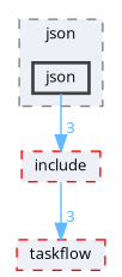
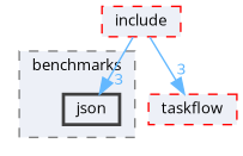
  digraph {
    compound=true
    fontname="Open Sans"
    node [color=red fillcolor="#edf0f7" fontname="Open Sans" fontsize=10 shape=box style="filled,dashed"]
    edge [color=steelblue1 fontcolor=steelblue1 fontname="Open Sans" fontsize=10 headlabel=3 labeldistance=1.5 labelfontname=Helvetica labelfontsize=10]
    n1 [color=grey25 height=0.2 label=json style="filled,bold" width=0.4]
    n2 [height=0.2 label=include width=0.4]
    n3 [height=0.2 label=taskflow width=0.4]
    subgraph cluster_1 {
      bgcolor="#edf0f7"
      fontsize=10
-     label=json
+     label=benchmarks
      pencolor=grey50
      style="filled,dashed"
      n1
    }
-   n1 -> n2
+   n2 -> n1
    n2 -> n3
  }
